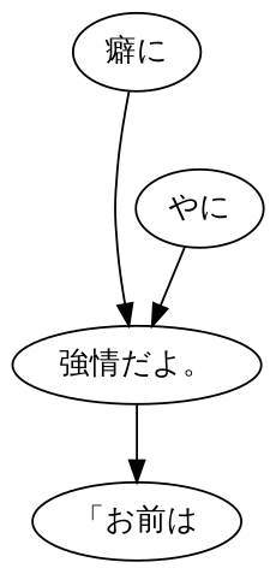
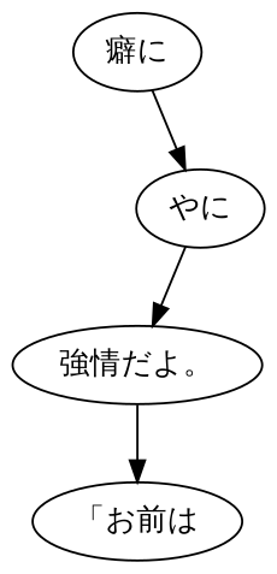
  digraph {
    n1 [label="「お前は"]
    n2 [label="強情だよ。"]
    n3 [label="癖に"]
    n4 [label="やに"]
    n2 -> n1
-   n3 -> n2
+   n3 -> n4
    n4 -> n2
  }
